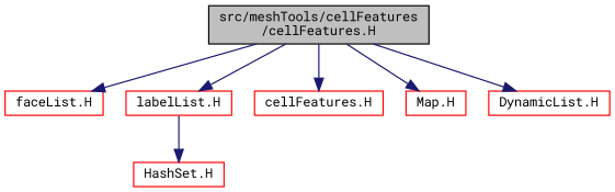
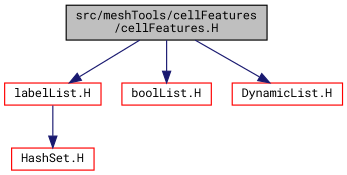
  digraph {
    fontname="Roboto Mono"
    node [color=red fontname="Roboto Mono" fontsize=10 shape=record]
    edge [color=midnightblue fontname="Roboto Mono" fontsize=10 labelfontname=FreeSans labelfontsize=10 style=solid]
    n1 [color=black fillcolor=grey75 fontcolor=black height=0.2 label="src/meshTools/cellFeatures\l/cellFeatures.H" style=filled width=0.4]
-   n2 [height=0.2 label="faceList.H" width=0.4]
    n3 [height=0.2 label="labelList.H" width=0.4]
-   n4 [height=0.2 label="cellFeatures.H" width=0.4]
-   n5 [height=0.2 label="Map.H" width=0.4]
+   n4 [height=0.2 label="boolList.H" width=0.4]
    n6 [height=0.2 label="DynamicList.H" width=0.4]
    n7 [height=0.2 label="HashSet.H" width=0.4]
-   n1 -> n2
    n1 -> n3
    n1 -> n4
-   n1 -> n5
    n1 -> n6
    n3 -> n7
  }
